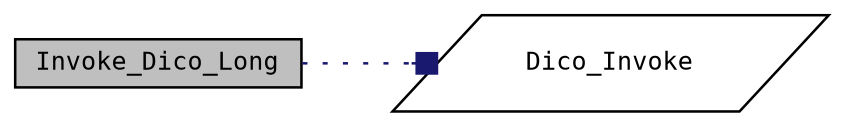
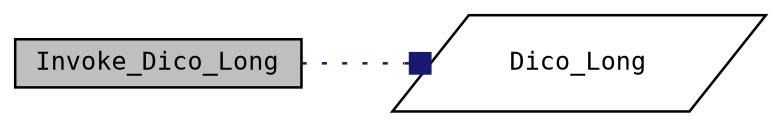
  digraph {
    rankdir=LR
    fontname="DejaVu Sans Mono"
    node [color=black fontname="DejaVu Sans Mono" fontsize=10 style=filled]
    n1 [fillcolor=grey75 fontcolor=black height=0.2 label=Invoke_Dico_Long shape=box width=0.4]
-   n2 [fillcolor=white height=0.2 label=Dico_Invoke shape=parallelogram width=0.4]
+   n2 [fillcolor=white height=0.2 label=Dico_Long shape=parallelogram width=0.4]
    n1 -> n2 [color=midnightblue fontname="DejaVu Sans Mono" fontsize=10 labelfontname=Helvetica labelfontsize=10 style=dotted arrowhead=box]
  }
